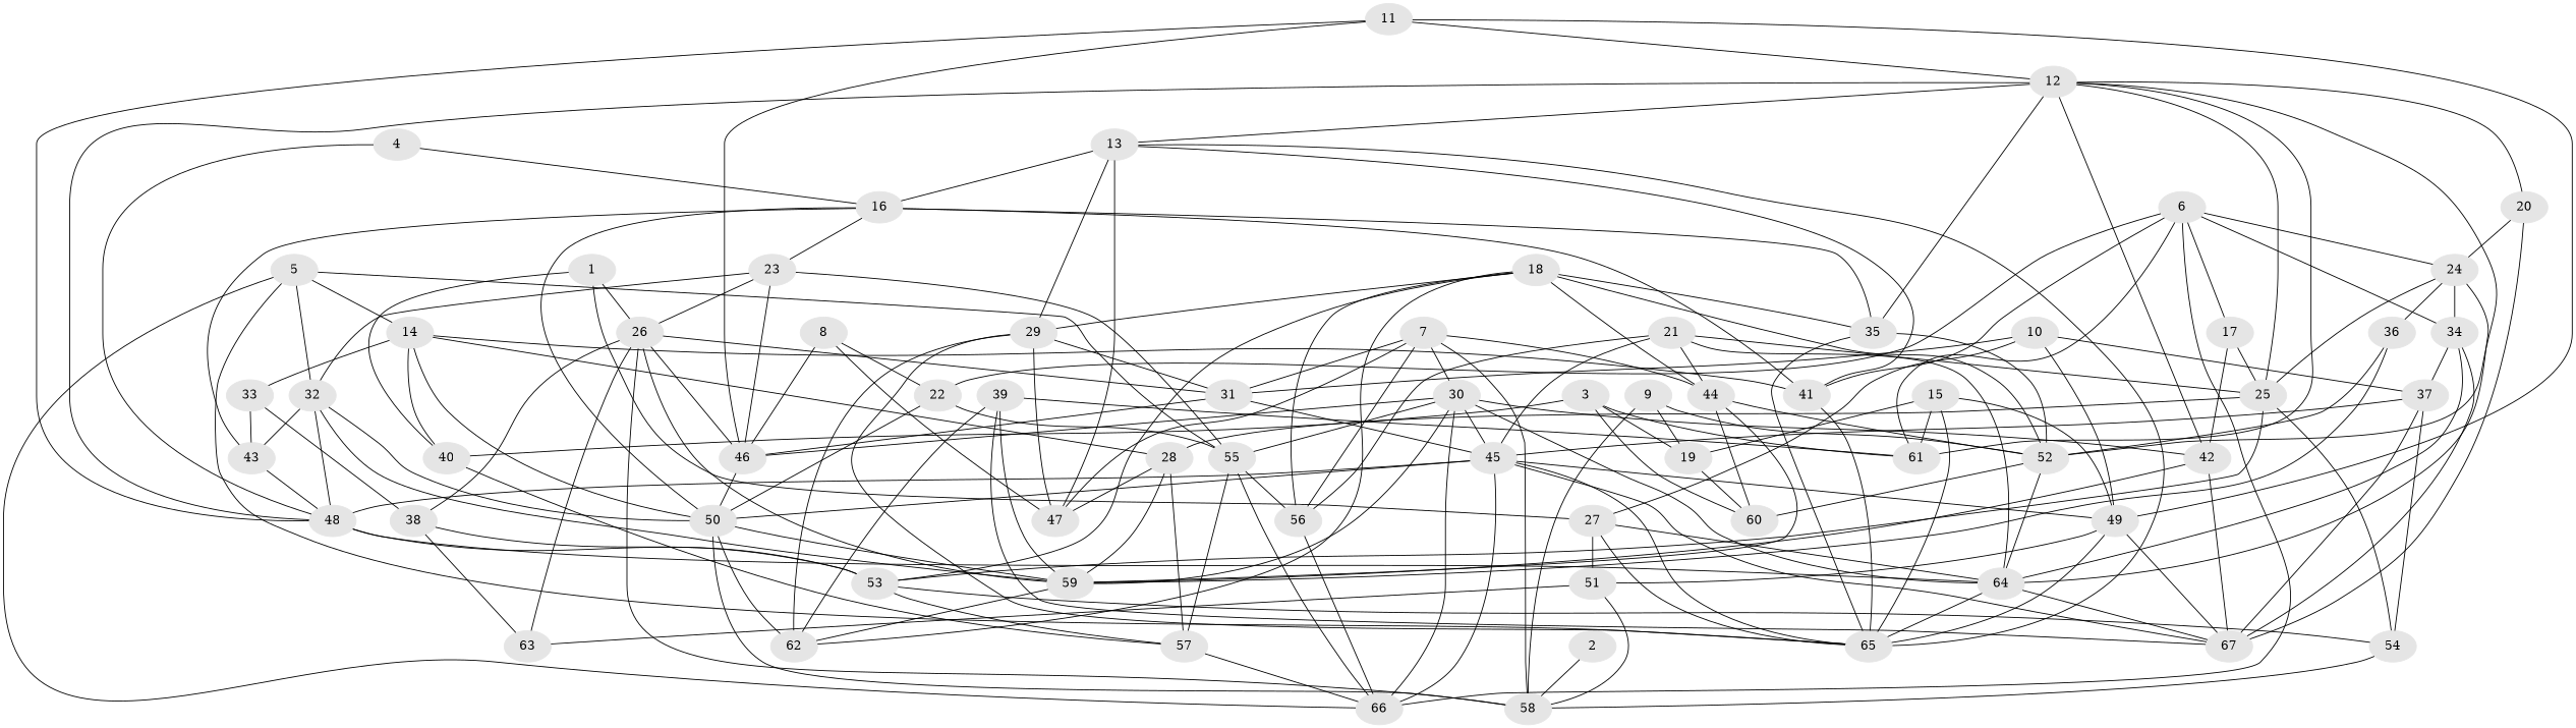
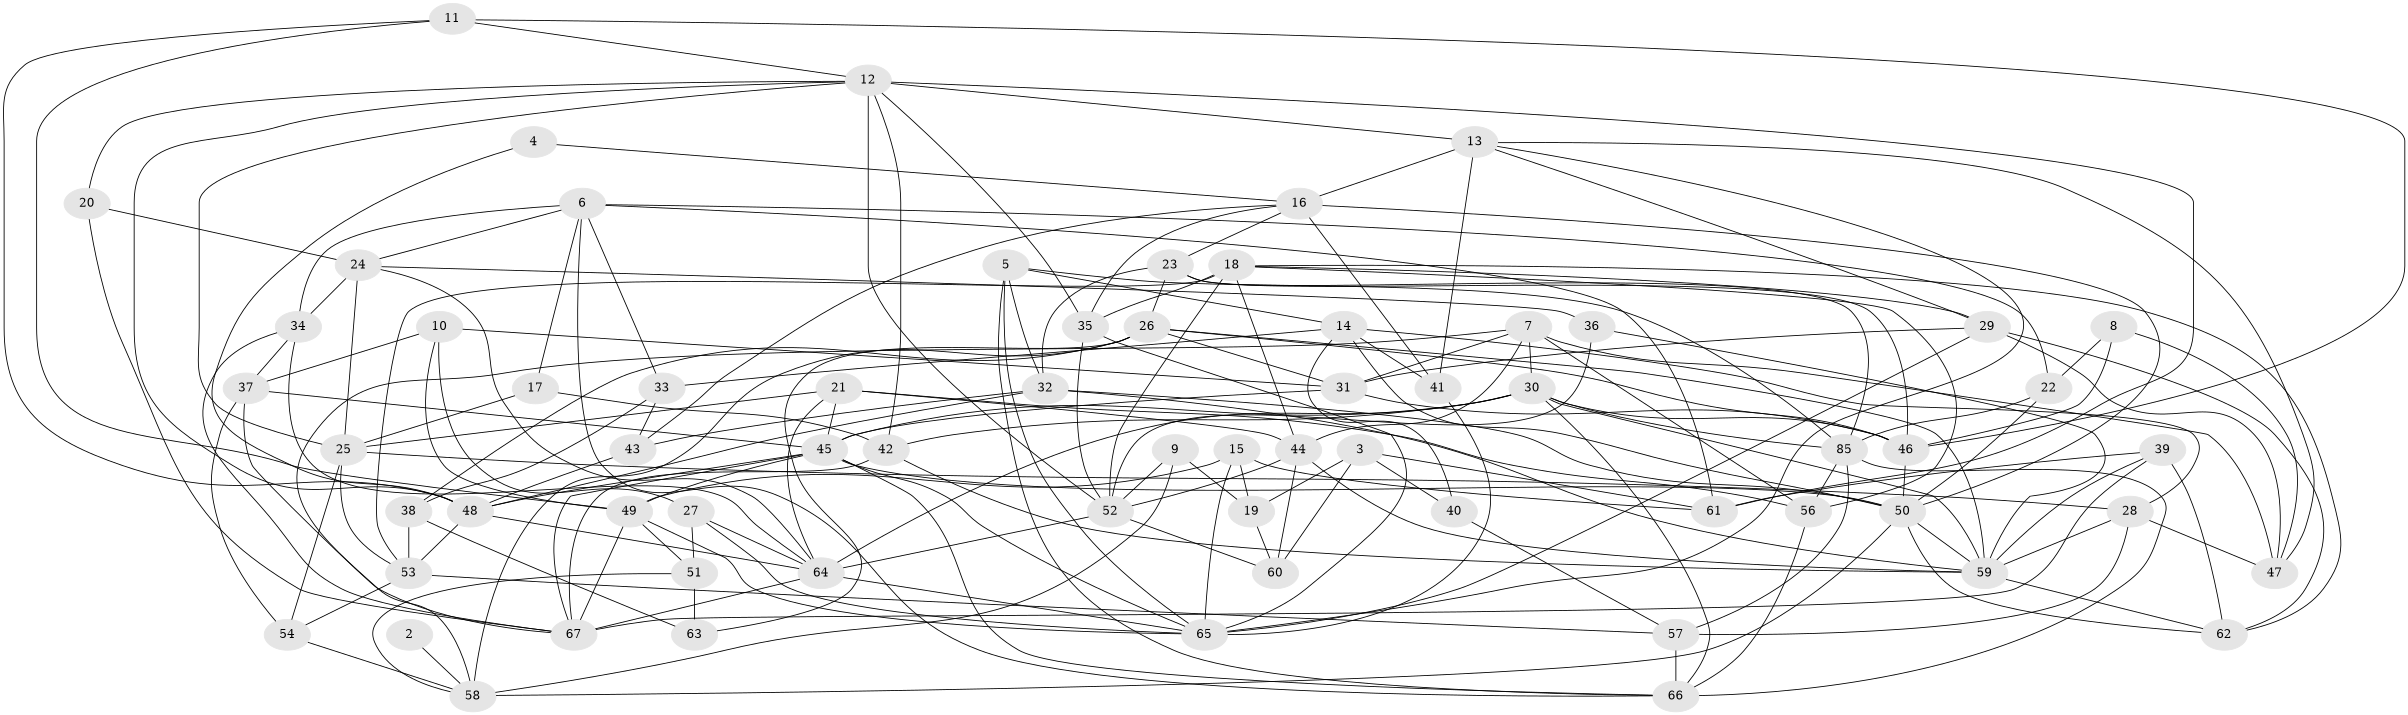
  graph {
    node [color=gray90 style=filled]
    edge [weight=1.0]
-   1
    26
    27
    40
    58
    31
    46
    38
    59
    63
    65
    64
    51
    57
    2
    24
    34
    25
    36
    3
    19
    60
    61
    4
    16
    48
    35
    41
    50
    23
    43
    53
    5
    14
    32
-   55
+   55 [label=85]
    66
    33
    28
    56
    6
    17
    22
    42
    37
    67
    7
    30
    44
    47
    45
    52
    8
    9
    10
    49
    54
    11
    12
    13
    20
    29
    62
    15
    18
    21
    39
-   1 -- 26
-   1 -- 27
-   1 -- 40
    26 -- 58 [weight=2.0]
    26 -- 31
    26 -- 46
    26 -- 38
    26 -- 59
    26 -- 63
    27 -- 65
    27 -- 64
    27 -- 51
    40 -- 57
    31 -- 46
    31 -- 45
    46 -- 50
    38 -- 63
    38 -- 53
    59 -- 62
    64 -- 65
    64 -- 67
    51 -- 58
    51 -- 63
    57 -- 66
    2 -- 58
    24 -- 64
    24 -- 34 [weight=2.0]
    24 -- 25
    24 -- 36 [weight=2.0]
    34 -- 64
    34 -- 37
    34 -- 67
    25 -- 53
    25 -- 28
    25 -- 54
    36 -- 59
    36 -- 52
    3 -- 40
    3 -- 19
    3 -- 60
    3 -- 61
    19 -- 60
    4 -- 16
    4 -- 48
    16 -- 35
    16 -- 41
    16 -- 50
    16 -- 23
    16 -- 43
    48 -- 64
    48 -- 53 [weight=2.0]
    35 -- 65
    35 -- 52
    41 -- 65 [weight=2.0]
    50 -- 58
    50 -- 59
    50 -- 62
    23 -- 26
    23 -- 46
    23 -- 32
    23 -- 55
    43 -- 48
    53 -- 57
    53 -- 54
    5 -- 65
    5 -- 14
    5 -- 32
    5 -- 55
    5 -- 66
    14 -- 40
    14 -- 41
    14 -- 50
    14 -- 33
    14 -- 28
    32 -- 59
    32 -- 48
    32 -- 50
    32 -- 43
    55 -- 57
    55 -- 66
    55 -- 56
    33 -- 38
    33 -- 43
    28 -- 59
    28 -- 57
    28 -- 47
    56 -- 66
    6 -- 24
    6 -- 34
    6 -- 61
    6 -- 66
-   6 -- 41
+   6 -- 33
    6 -- 17
    6 -- 22
    17 -- 25
    17 -- 42 [weight=2.0]
    22 -- 50
    22 -- 55
    42 -- 59
    42 -- 67
    37 -- 67
    37 -- 45
    37 -- 54
    7 -- 58
    7 -- 31
    7 -- 56
    7 -- 30
    7 -- 44
    7 -- 47
    30 -- 46
    30 -- 59
    30 -- 64
    30 -- 55 [weight=2.0]
    30 -- 66
    30 -- 42
    30 -- 45
    44 -- 59
    44 -- 60
    44 -- 52
    45 -- 65
    45 -- 48
    45 -- 50
    45 -- 66
    45 -- 67
    45 -- 49
    52 -- 64
    52 -- 60
    8 -- 46
    8 -- 22
    8 -- 47
    9 -- 58
    9 -- 19
    9 -- 52
    10 -- 27
    10 -- 31
    10 -- 37
    10 -- 49
    49 -- 65
    49 -- 51
    49 -- 67
    54 -- 58
    11 -- 46
    11 -- 48
    11 -- 49
    11 -- 12
    12 -- 25
    12 -- 61
    12 -- 48
    12 -- 35
    12 -- 42
    12 -- 52
    12 -- 13
    12 -- 20
    13 -- 65
    13 -- 16 [weight=2.0]
    13 -- 41
    13 -- 47
    13 -- 29
    20 -- 24 [weight=2.0]
    20 -- 67
    29 -- 31 [weight=2.0]
    29 -- 65
    29 -- 47
    29 -- 62
    15 -- 65
    15 -- 19
    15 -- 61
    15 -- 49
    18 -- 35
    18 -- 53
    18 -- 56
    18 -- 44
    18 -- 52 [weight=2.0]
    18 -- 29
    18 -- 62
    21 -- 64
    21 -- 25
    21 -- 56 [weight=2.0]
    21 -- 44
    21 -- 45
    39 -- 59
    39 -- 61
    39 -- 67
    39 -- 62
  }
